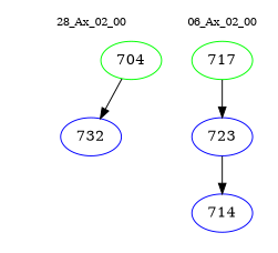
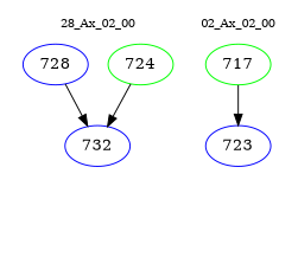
  digraph {
    node [color=blue]
    edge [color=black]
-   n1 [color=green label=704]
+   n1 [color=green label=724]
+   n2 [label=728]
    n3 [label=732]
    n4 [color=green label=717]
    n5 [label=723]
-   n6 [label=714]
    subgraph cluster_1 {
      color=white
      fontsize=10
      label="28_Ax_02_00"
      n1
+     n2
      n3
    }
    subgraph cluster_2 {
      color=white
      fontsize=10
-     label="06_Ax_02_00"
+     label="02_Ax_02_00"
      n4
      n5
-     n6
    }
    n1 -> n3
+   n2 -> n3
    n4 -> n5
-   n5 -> n6
  }
